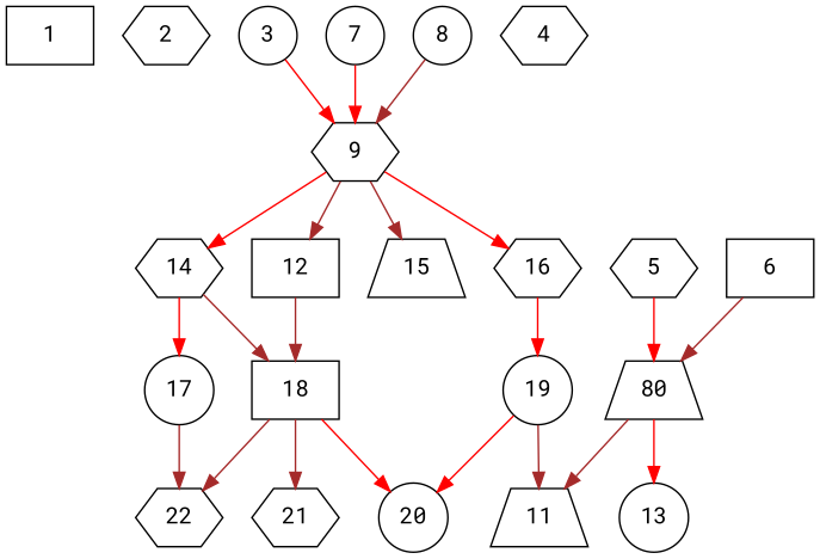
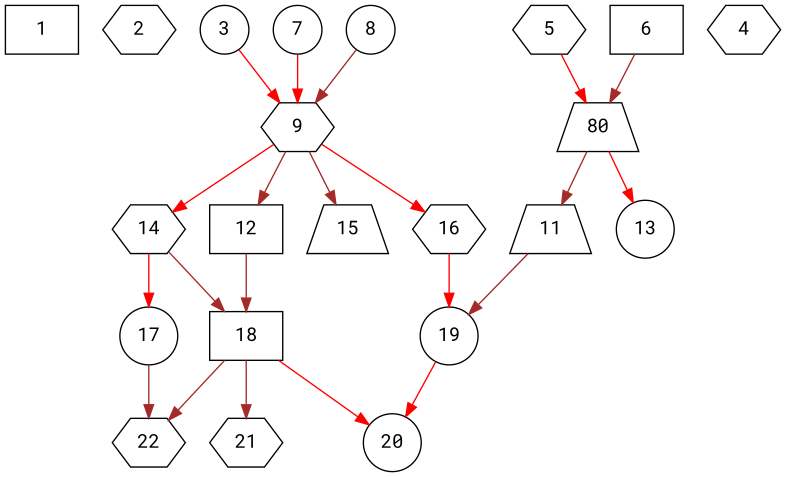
  digraph {
    fontname="Roboto Mono"
    node [alpha=0.02 fontname="Roboto Mono" shape=hexagon]
    edge [color=brown fontname="Roboto Mono"]
    1 [expect_size=434523740834508672 shape=box]
    2 [alpha=0.13 expect_size=66054698524369840]
    3 [alpha=0.03 expect_size=4260608994253689 shape=circle]
    9 [alpha=0.12 expect_size=33606650158503008]
    12 [expect_size=11848639089475584000 shape=box]
    14 [alpha=0.14 expect_size=67391116013067042816]
    15 [alpha=0.14 expect_size=1113962633781173 shape=trapezium]
    16 [alpha=0.18 expect_size=102117453681144102912]
    18 [alpha=0.12 expect_size=115038875758203240448 shape=box]
    17 [alpha=0.03 expect_size=33253721098409292 shape=circle]
    19 [alpha=0.18 expect_size=2706025108705116 shape=circle]
    4 [alpha=0.14 expect_size=1057435524515169]
    5 [alpha=0.09 expect_size=7814586818179515]
    n14 [alpha=0.20 expect_size=2387689369676400 label=80 shape=trapezium]
    11 [alpha=0.03 expect_size=196734655856107323392 shape=trapezium]
    13 [alpha=0.19 expect_size=544543687265672832 shape=circle]
    6 [alpha=0.06 expect_size=285209555088009330688 shape=box]
    7 [alpha=0.04 expect_size=481559827914401 shape=circle]
    8 [expect_size=1061763693783270 shape=circle]
    20 [alpha=0.11 expect_size=76187306935296458752 shape=circle]
    22 [alpha=0.07 expect_size=458847649726988288]
    21 [alpha=0.18 expect_size=1237003126248494]
    3 -> 9 [color=red]
    9 -> 12
    9 -> 14 [color=red]
    9 -> 15
    9 -> 16 [color=red]
    12 -> 18
    14 -> 18
    14 -> 17 [color=red]
    16 -> 19 [color=red]
    18 -> 20 [color=red]
    18 -> 22
    18 -> 21
    17 -> 22
    19 -> 20 [color=red]
    5 -> n14 [color=red]
    n14 -> 11
    n14 -> 13 [color=red]
-   19 -> 11
+   11 -> 19
    6 -> n14
    7 -> 9 [color=red]
    8 -> 9
  }
